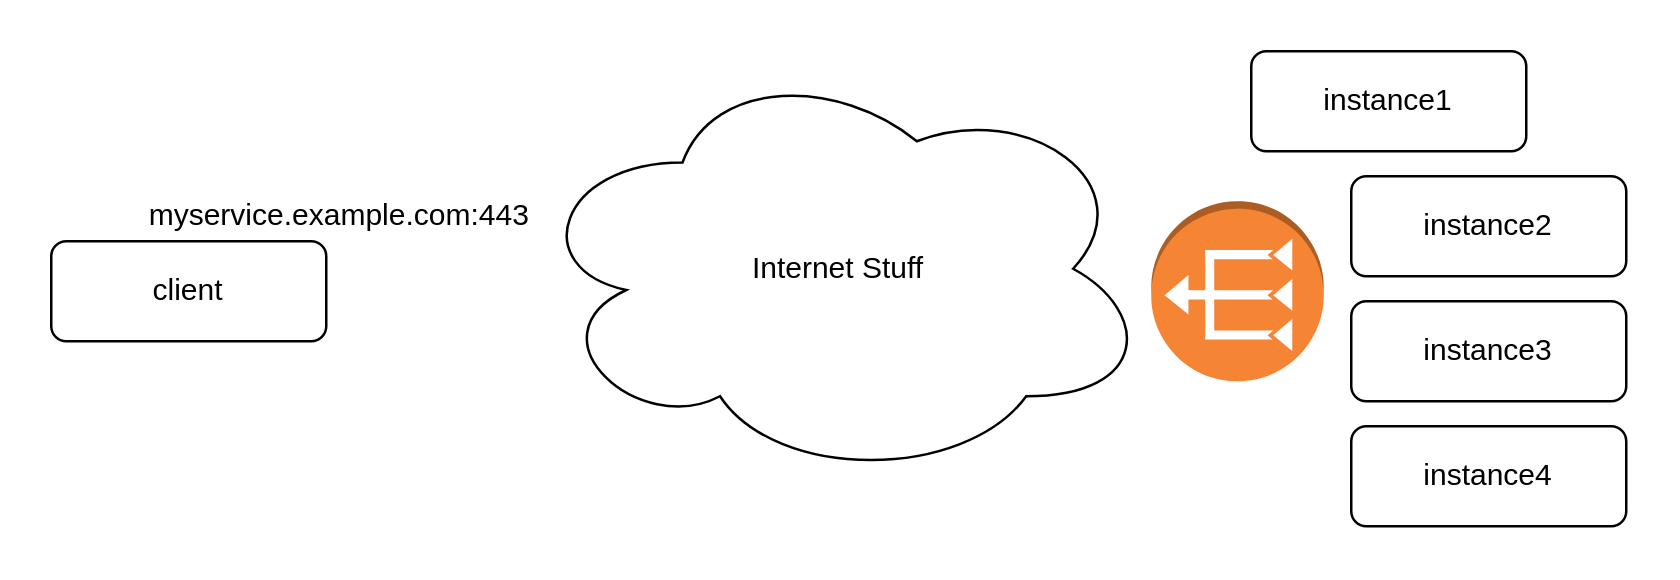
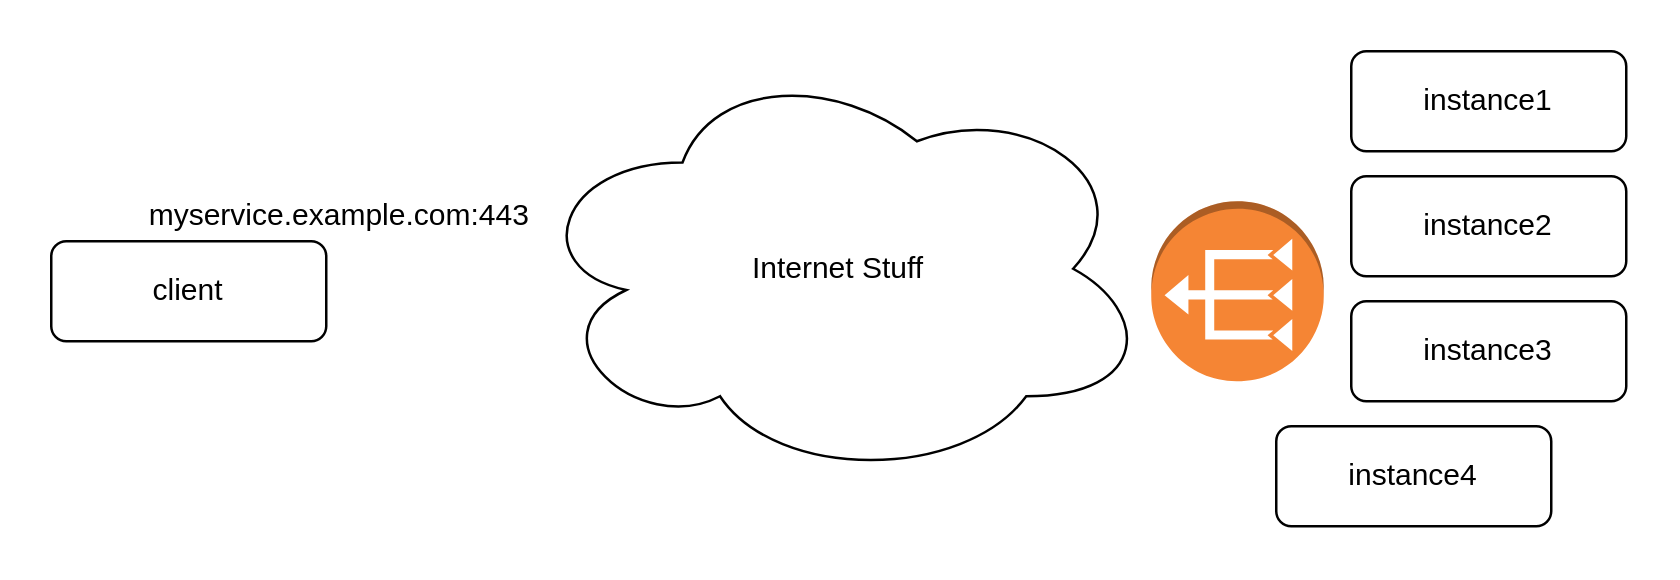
  <mxCell id="0" />
  <mxCell id="1" parent="0" />
  <mxCell id="2" value="Internet Stuff" style="ellipse;shape=cloud;whiteSpace=wrap;html=1;" vertex="1" parent="1"><mxGeometry x="210" y="22" width="250" height="170" as="geometry" /></mxCell>
- <mxCell id="3" value="instance1" style="rounded=1;whiteSpace=wrap;html=1;" vertex="1" parent="1"><mxGeometry x="500" y="20" width="110" height="40" as="geometry" /></mxCell>
+ <mxCell id="3" value="instance1" style="rounded=1;whiteSpace=wrap;html=1;" vertex="1" parent="1"><mxGeometry x="540" y="20" width="110" height="40" as="geometry" /></mxCell>
  <mxCell id="4" value="instance2" style="rounded=1;whiteSpace=wrap;html=1;" vertex="1" parent="1"><mxGeometry x="540" y="70" width="110" height="40" as="geometry" /></mxCell>
  <mxCell id="5" value="instance3" style="rounded=1;whiteSpace=wrap;html=1;" vertex="1" parent="1"><mxGeometry x="540" y="120" width="110" height="40" as="geometry" /></mxCell>
- <mxCell id="6" value="instance4" style="rounded=1;whiteSpace=wrap;html=1;" vertex="1" parent="1"><mxGeometry x="540" y="170" width="110" height="40" as="geometry" /></mxCell>
+ <mxCell id="6" value="instance4" style="rounded=1;whiteSpace=wrap;html=1;" vertex="1" parent="1"><mxGeometry x="510" y="170" width="110" height="40" as="geometry" /></mxCell>
  <mxCell id="7" value="" style="outlineConnect=0;dashed=0;verticalLabelPosition=bottom;verticalAlign=top;align=center;html=1;shape=mxgraph.aws3.vpc_nat_gateway;fillColor=#F58534;gradientColor=none;rotation=-180;" vertex="1" parent="1"><mxGeometry x="460" y="80" width="69" height="72" as="geometry" /></mxCell>
  <mxCell id="8" value="client" style="rounded=1;whiteSpace=wrap;html=1;" vertex="1" parent="1"><mxGeometry x="20" y="96" width="110" height="40" as="geometry" /></mxCell>
  <mxCell id="9" value="myservice.example.com:443" style="text;html=1;resizable=0;autosize=1;align=center;verticalAlign=middle;points=[];fillColor=none;strokeColor=none;rounded=0;" vertex="1" parent="1"><mxGeometry x="50" y="76" width="170" height="20" as="geometry" /></mxCell>
